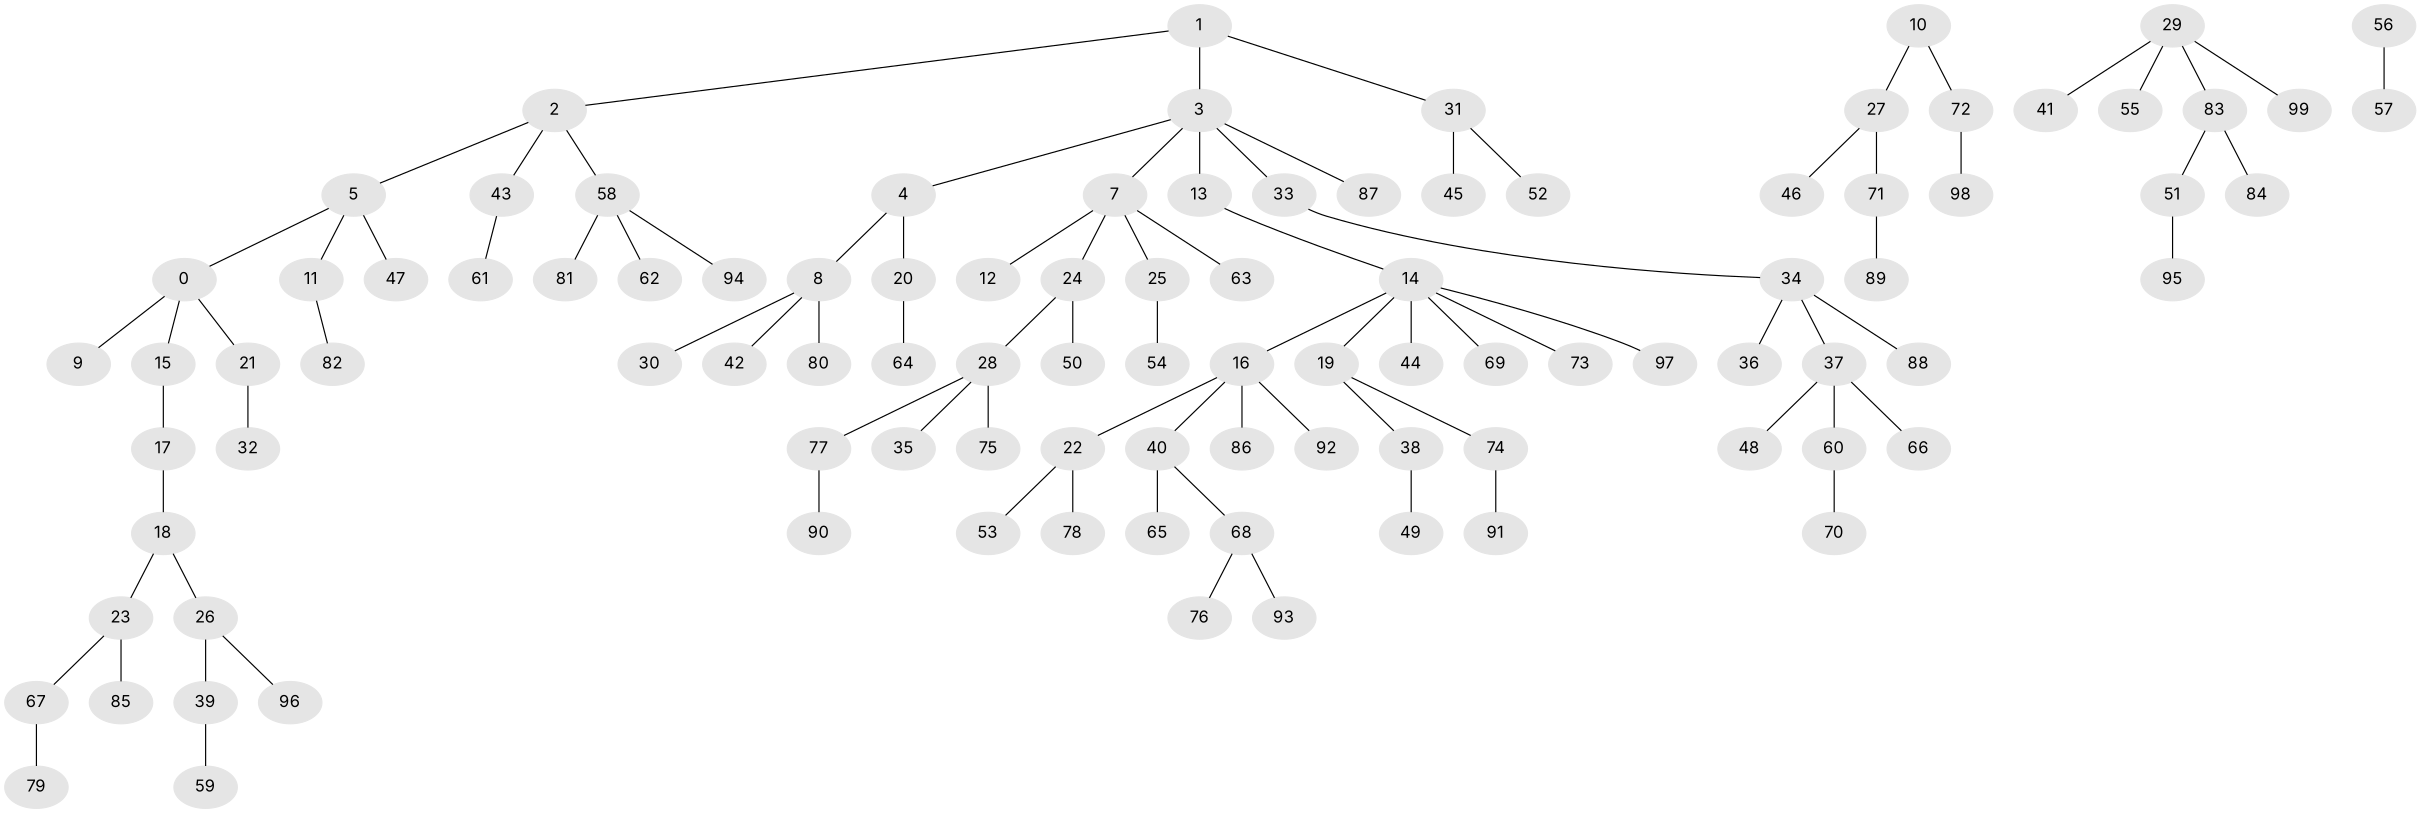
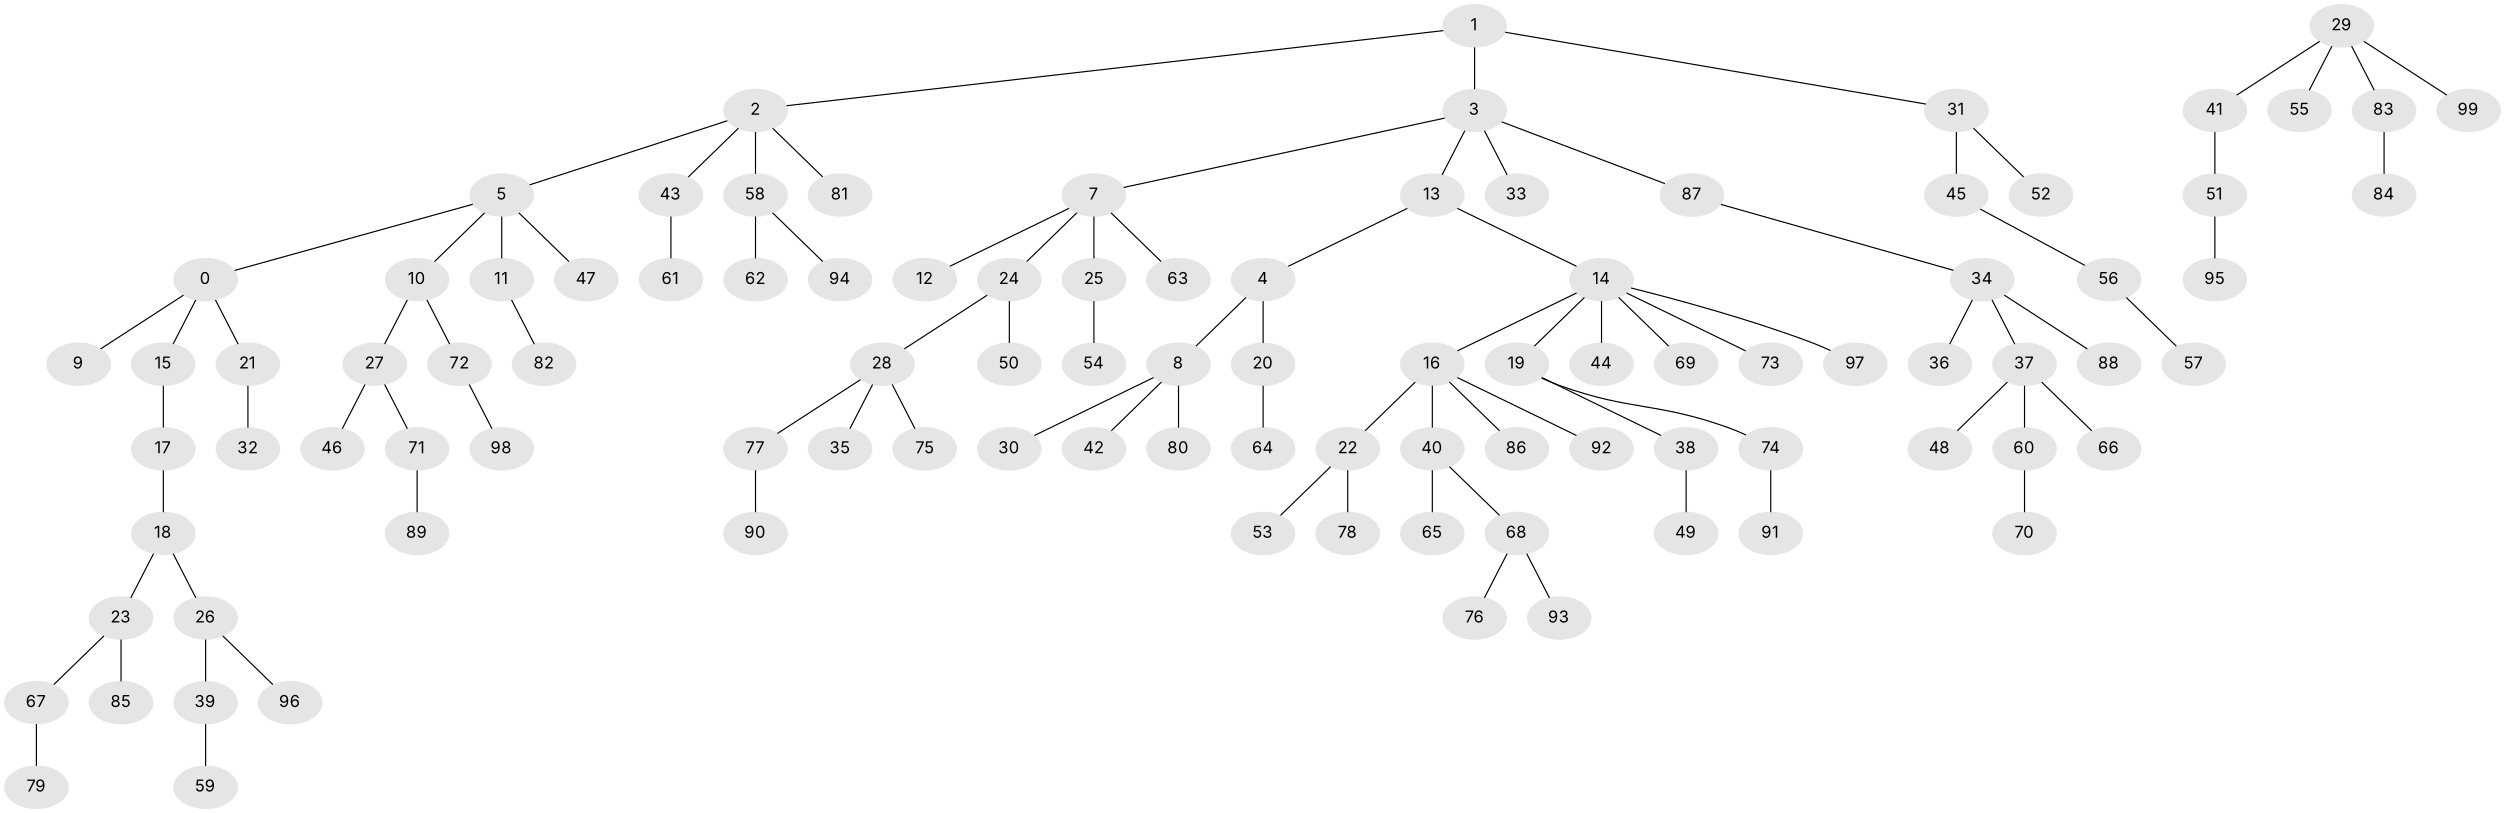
  graph {
    fontname=Inter
    node [color=gray90 fontname=Inter style=filled]
    edge [fontname=Inter]
    1
    2
    3
    31
    5
    43
    58
    81
    4
    7
    13
    33
    87
    45
    52
    n16 [label=0]
    10
    11
    47
    61
    62
    94
    8
    20
    12
    24
    25
    63
    14
    34
    30
    42
    80
    64
    9
    15
    21
    27
    72
    82
    17
    32
    28
    50
    54
    46
    71
    98
    77
    90
    16
    19
    44
    69
    73
    97
    22
    40
    86
    92
    38
    74
    18
    53
    78
    65
    68
    23
    26
    67
    85
    39
    96
    49
    91
    79
    35
    75
    29
    41
    55
    83
    99
    59
    89
    51
    84
    56
    36
    37
    88
    48
    60
    66
    70
    76
    93
    95
    57
    1 -- 2
    1 -- 3
    1 -- 31
    2 -- 5
    2 -- 43
    2 -- 58
-   58 -- 81
-   3 -- 4
+   2 -- 81
+   13 -- 4
    3 -- 7
    3 -- 13
    3 -- 33
    3 -- 87
    31 -- 45
    31 -- 52
    5 -- n16
+   5 -- 10
    5 -- 11
    5 -- 47
    43 -- 61
    58 -- 62
    58 -- 94
    4 -- 8
    4 -- 20
    7 -- 12
    7 -- 24
    7 -- 25
    7 -- 63
    13 -- 14
-   33 -- 34
+   87 -- 34
+   45 -- 56
    n16 -- 9
    n16 -- 15
    n16 -- 21
    10 -- 27
    10 -- 72
    11 -- 82
    8 -- 30
    8 -- 42
    8 -- 80
    20 -- 64
    24 -- 28
    24 -- 50
    25 -- 54
    14 -- 16
    14 -- 19
    14 -- 44
    14 -- 69
    14 -- 73
    14 -- 97
    34 -- 36
    34 -- 37
    34 -- 88
    15 -- 17
    21 -- 32
    27 -- 46
    27 -- 71
    72 -- 98
    17 -- 18
    28 -- 77
    28 -- 35
    28 -- 75
    71 -- 89
    77 -- 90
    16 -- 22
    16 -- 40
    16 -- 86
    16 -- 92
    19 -- 38
    19 -- 74
    22 -- 53
    22 -- 78
    40 -- 65
    40 -- 68
    38 -- 49
    74 -- 91
    18 -- 23
    18 -- 26
    68 -- 76
    68 -- 93
    23 -- 67
    23 -- 85
    26 -- 39
    26 -- 96
    67 -- 79
    39 -- 59
    29 -- 41
    29 -- 55
    29 -- 83
    29 -- 99
-   83 -- 51
+   41 -- 51
    83 -- 84
    51 -- 95
    56 -- 57
    37 -- 48
    37 -- 60
    37 -- 66
    60 -- 70
  }
